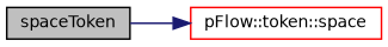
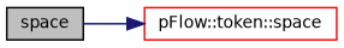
  digraph {
    rankdir=LR
    node [fontname=Helvetica fontsize=10 shape=record style=filled]
-   n1 [color=black fillcolor=grey75 fontcolor=black height=0.2 label=spaceToken width=0.4]
+   n1 [color=black fillcolor=grey75 fontcolor=black height=0.2 label=space width=0.4]
    n2 [color=red fillcolor=white height=0.2 label="pFlow::token::space" width=0.4]
    n1 -> n2 [color=midnightblue fontname=Helvetica fontsize=10 labelfontname=Helvetica labelfontsize=10 style=solid]
  }
